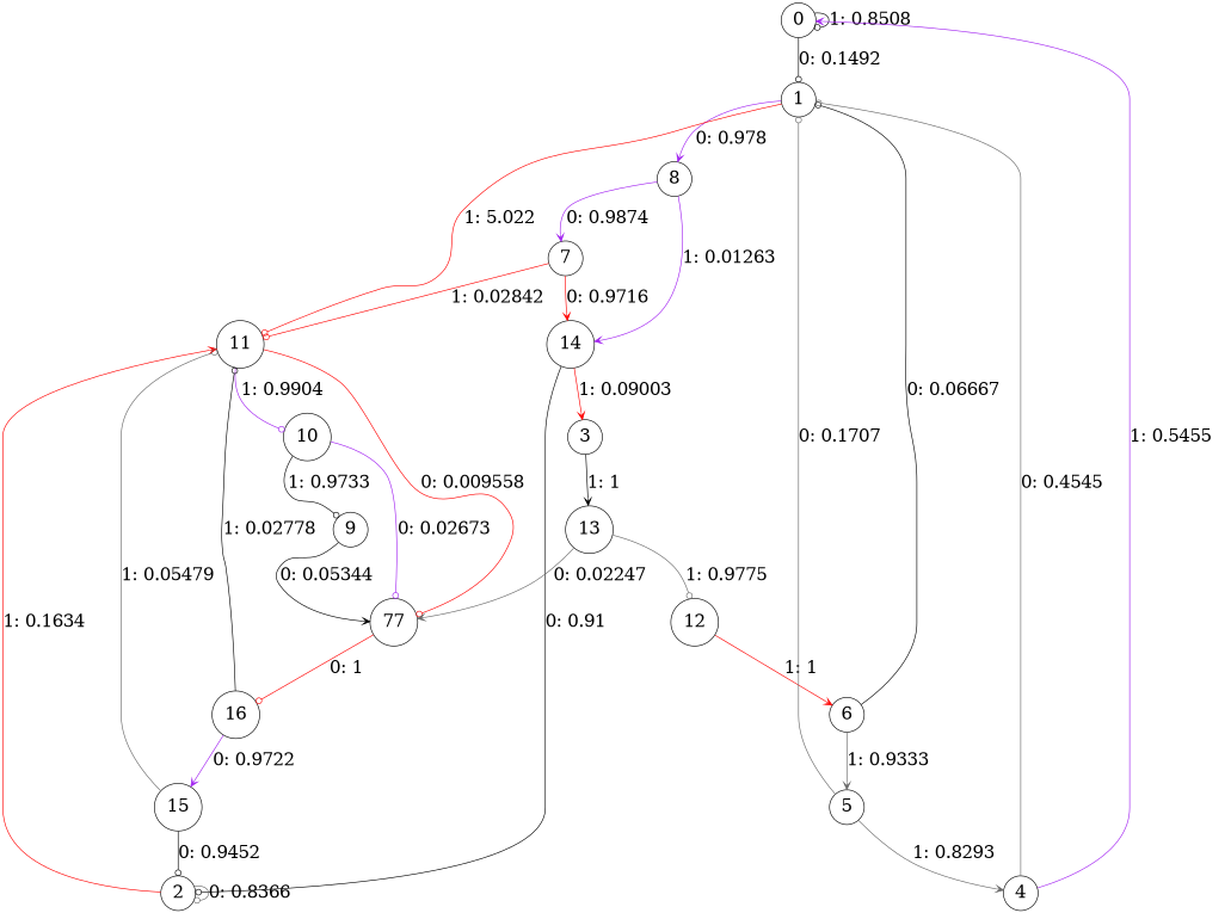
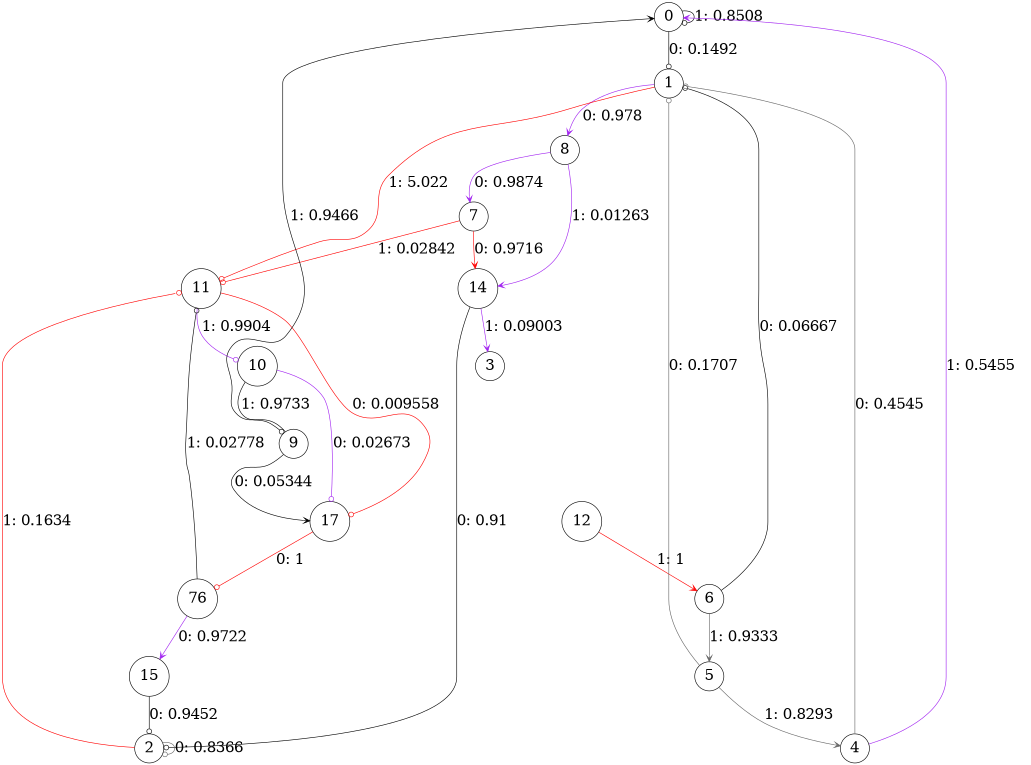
  digraph {
    node [fontsize=24 shape=circle]
    edge [arrowhead=odot color=black fontsize=24]
    0
    1
    8
    11
    7
    14
-   17 [label=77]
+   17
    10
-   16
+   16 [label=76]
    9
    2
    3
-   13
    12
    6
    4
    5
    15
    0 -> 0 [label="1: 0.8508   "]
    0 -> 1 [label="0: 0.1492   "]
    1 -> 8 [arrowhead=vee color=purple label="0: 0.978    "]
    1 -> 11 [color=red label="1: 5.022    "]
    8 -> 7 [arrowhead=vee color=purple label="0: 0.9874   "]
    8 -> 14 [arrowhead=vee color=purple label="1: 0.01263  "]
    11 -> 17 [color=red label="0: 0.009558  "]
    11 -> 10 [color=purple label="1: 0.9904   "]
    7 -> 11 [color=red label="1: 0.02842  "]
    7 -> 14 [arrowhead=vee color=red label="0: 0.9716   "]
    14 -> 2 [label="0: 0.91     "]
-   14 -> 3 [arrowhead=vee color=red label="1: 0.09003  "]
+   14 -> 3 [arrowhead=vee color=purple label="1: 0.09003  "]
    17 -> 16 [color=red label="0: 1        "]
    10 -> 17 [color=purple label="0: 0.02673  "]
    10 -> 9 [label="1: 0.9733   "]
    16 -> 11 [label="1: 0.02778  "]
    16 -> 15 [arrowhead=vee color=purple label="0: 0.9722   "]
+   9 -> 0 [arrowhead=vee label="1: 0.9466   "]
    9 -> 17 [arrowhead=vee label="0: 0.05344  "]
-   2 -> 11 [arrowhead=vee color=red label="1: 0.1634   "]
+   2 -> 11 [color=red label="1: 0.1634   "]
    2 -> 2 [color=gray40 label="0: 0.8366   "]
-   3 -> 13 [arrowhead=vee label="1: 1        "]
-   13 -> 17 [arrowhead=vee color=gray40 label="0: 0.02247  "]
-   13 -> 12 [color=gray40 label="1: 0.9775   "]
    12 -> 6 [arrowhead=vee color=red label="1: 1        "]
    6 -> 1 [label="0: 0.06667  "]
    6 -> 5 [arrowhead=vee color=gray40 label="1: 0.9333   "]
    4 -> 0 [arrowhead=vee color=purple label="1: 0.5455   "]
    4 -> 1 [color=gray40 label="0: 0.4545   "]
    5 -> 1 [color=gray40 label="0: 0.1707   "]
    5 -> 4 [arrowhead=vee color=gray40 label="1: 0.8293   "]
-   15 -> 11 [color=gray40 label="1: 0.05479  "]
    15 -> 2 [label="0: 0.9452   "]
  }
